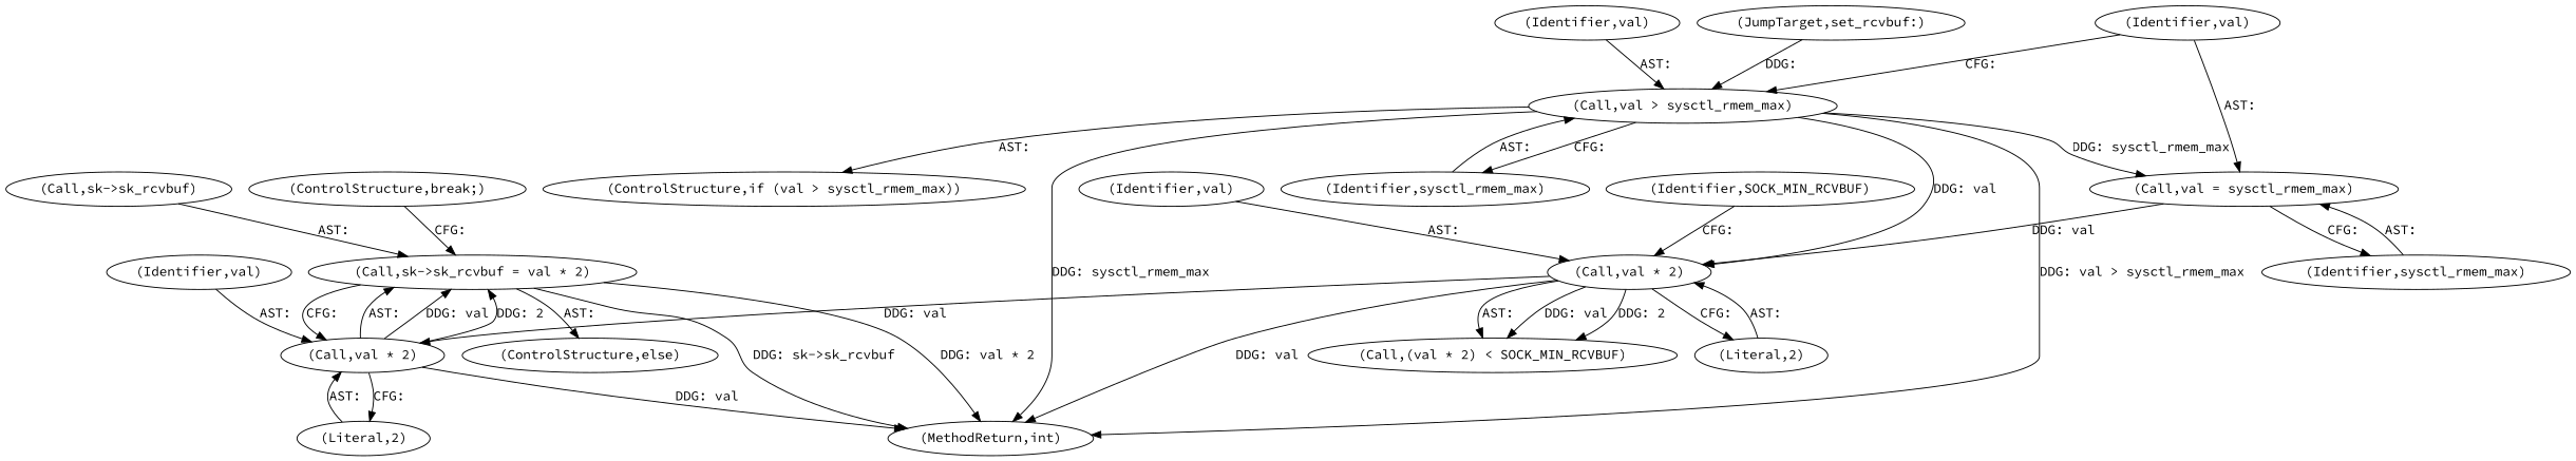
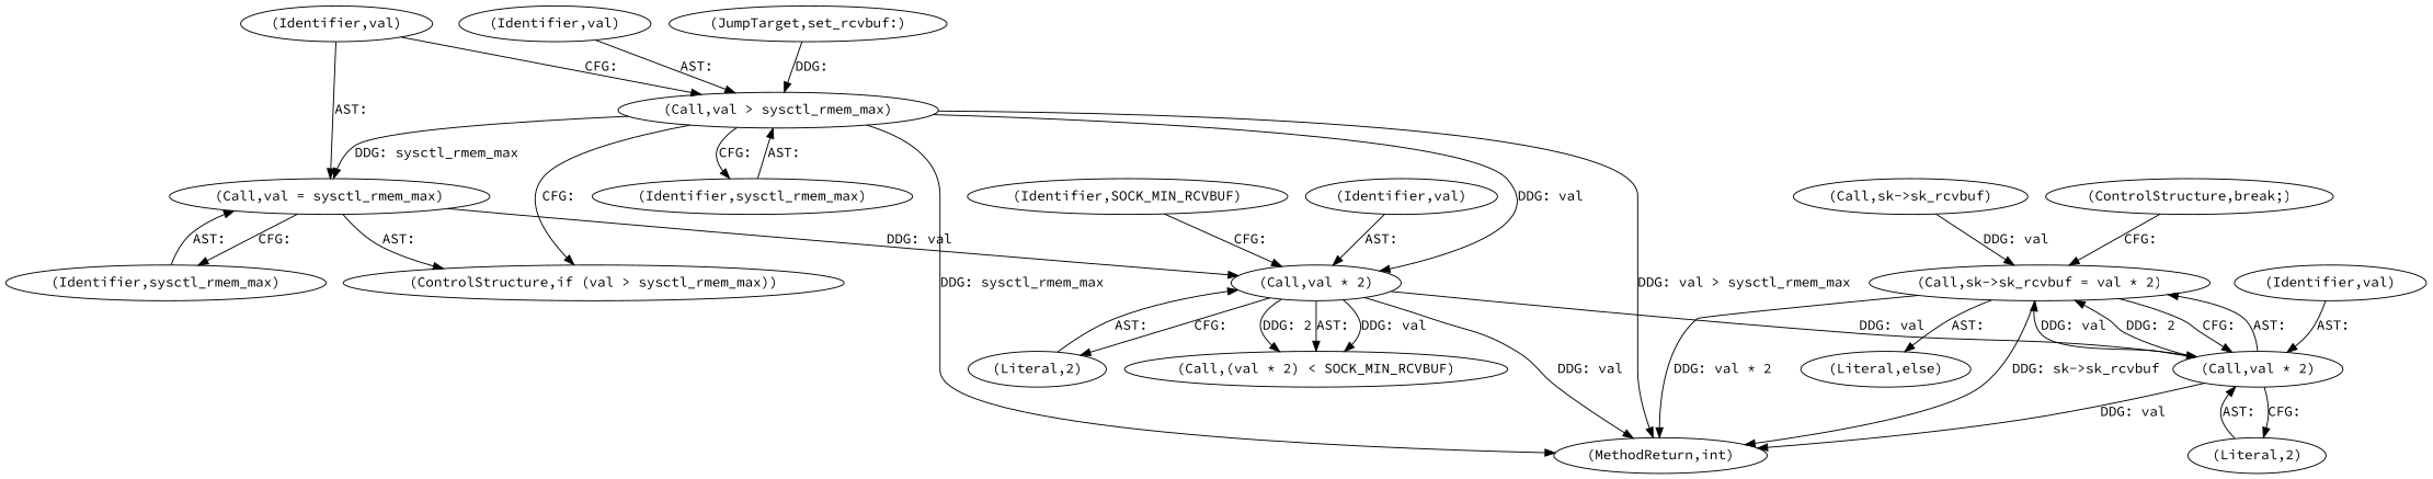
  digraph {
    fontname="Source Code Pro"
    node [fontname="Source Code Pro"]
    edge [fontname="Source Code Pro"]
    n1 [label="(Call,sk->sk_rcvbuf = val * 2)"]
    n2 [label="(Call,val * 2)"]
    n3 [label="(MethodReturn,int)"]
-   n4 [label="(ControlStructure,else)"]
+   n4 [label="(Literal,else)"]
    n5 [label="(Literal,2)"]
    n6 [label="(Call,val * 2)"]
    n7 [label="(Call,(val * 2) < SOCK_MIN_RCVBUF)"]
    n8 [label="(Literal,2)"]
    n9 [label="(Call,val > sysctl_rmem_max)"]
    n10 [label="(Call,val = sysctl_rmem_max)"]
    n11 [label="(ControlStructure,if (val > sysctl_rmem_max))"]
    n12 [label="(Identifier,sysctl_rmem_max)"]
    n13 [label="(Identifier,sysctl_rmem_max)"]
    n14 [label="(Identifier,val)"]
    n15 [label="(Identifier,val)"]
    n16 [label="(JumpTarget,set_rcvbuf:)"]
    n17 [label="(Identifier,SOCK_MIN_RCVBUF)"]
    n18 [label="(Call,sk->sk_rcvbuf)"]
    n19 [label="(ControlStructure,break;)"]
    n20 [label="(Identifier,val)"]
    n21 [label="(Identifier,val)"]
    n1 -> n2 [label="CFG: "]
    n1 -> n3 [label="DDG: val * 2"]
    n1 -> n3 [label="DDG: sk->sk_rcvbuf"]
    n1 -> n4 [label="AST: "]
    n2 -> n1 [label="AST: "]
    n2 -> n1 [label="DDG: val"]
    n2 -> n1 [label="DDG: 2"]
    n2 -> n3 [label="DDG: val"]
    n2 -> n5 [label="CFG: "]
    n5 -> n2 [label="AST: "]
    n6 -> n2 [label="DDG: val"]
    n6 -> n3 [label="DDG: val"]
    n6 -> n7 [label="AST: "]
    n6 -> n7 [label="DDG: val"]
    n6 -> n7 [label="DDG: 2"]
    n6 -> n8 [label="CFG: "]
    n8 -> n6 [label="AST: "]
    n9 -> n3 [label="DDG: sysctl_rmem_max"]
    n9 -> n3 [label="DDG: val > sysctl_rmem_max"]
    n9 -> n6 [label="DDG: val"]
    n9 -> n10 [label="DDG: sysctl_rmem_max"]
-   n9 -> n11 [label="AST: "]
+   n9 -> n11 [label="CFG: "]
    n9 -> n12 [label="CFG: "]
    n10 -> n6 [label="DDG: val"]
+   n10 -> n11 [label="AST: "]
    n10 -> n13 [label="CFG: "]
    n12 -> n9 [label="AST: "]
    n13 -> n10 [label="AST: "]
    n14 -> n9 [label="CFG: "]
    n14 -> n10 [label="AST: "]
    n15 -> n9 [label="AST: "]
    n16 -> n9 [label="DDG: "]
    n17 -> n6 [label="CFG: "]
-   n18 -> n1 [label="AST: "]
+   n18 -> n1 [label="DDG: val"]
    n19 -> n1 [label="CFG: "]
    n20 -> n2 [label="AST: "]
    n21 -> n6 [label="AST: "]
  }
